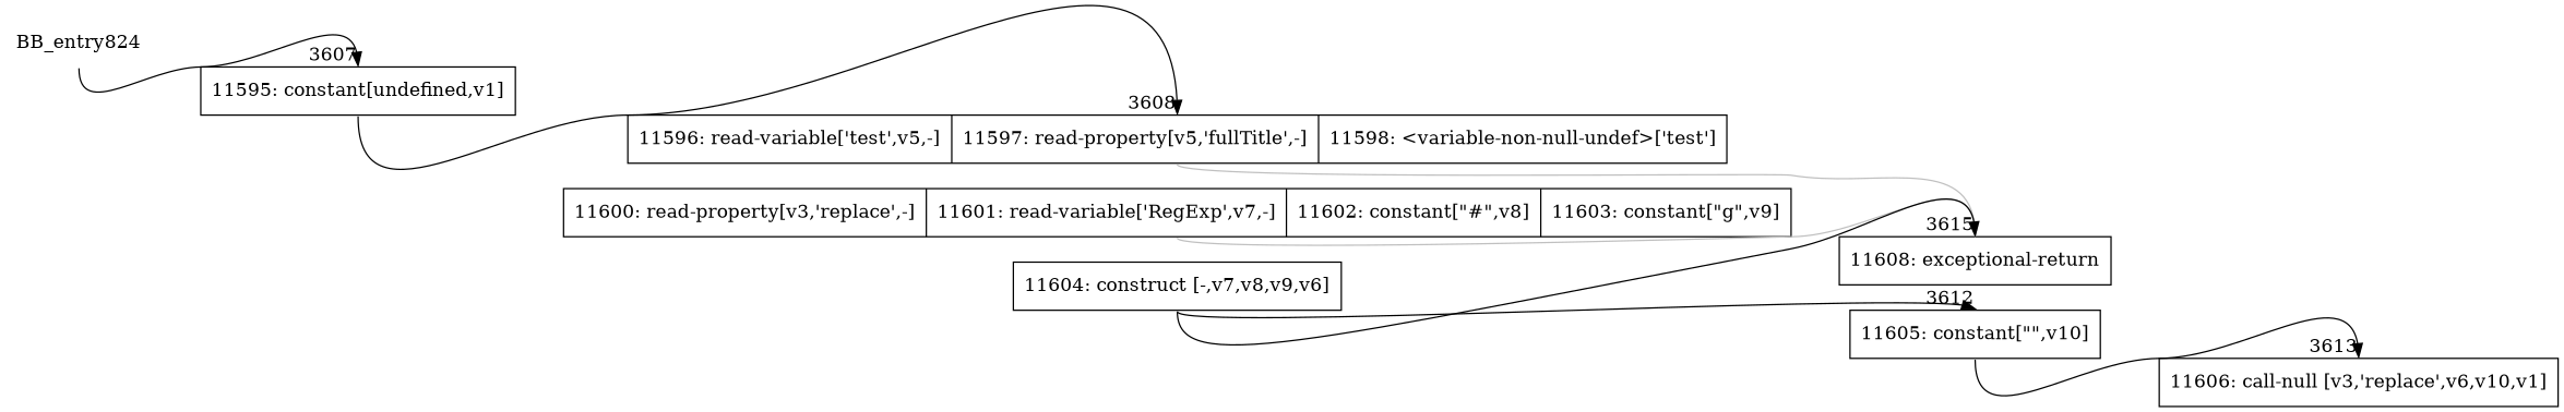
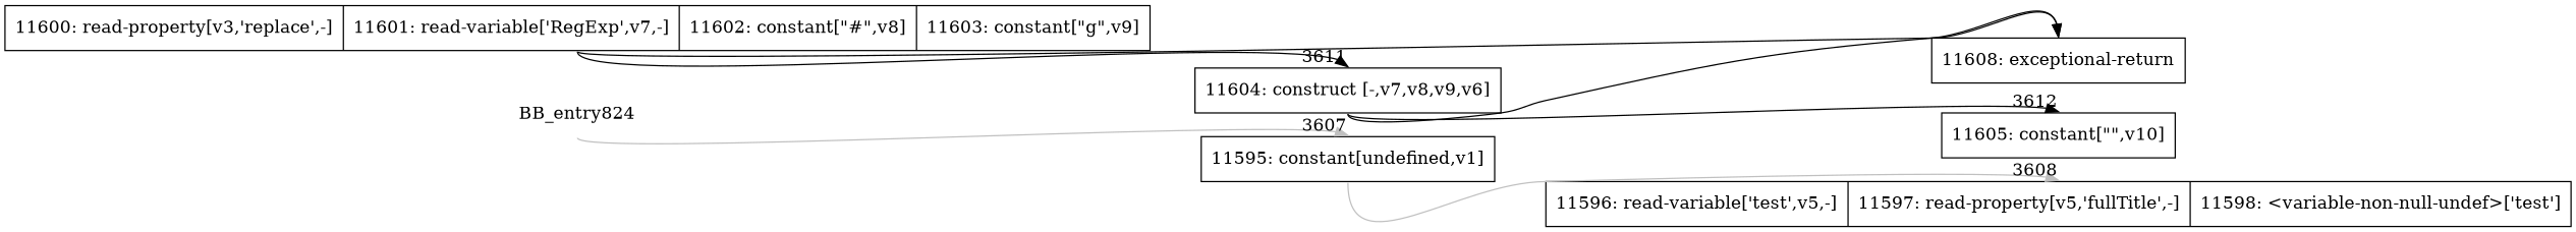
  digraph {
    rankdir=LR
    node [shape=record]
    edge [headport=n tailport=s]
    n1 [label=BB_entry824 shape=none]
    n2 [label="{11595: constant[undefined,v1]}"]
    n3 [label="{11596: read-variable['test',v5,-]|11597: read-property[v5,'fullTitle',-]|11598: \<variable-non-null-undef\>['test']}"]
    n4 [label="{11608: exceptional-return}"]
    n5 [label="{11600: read-property[v3,'replace',-]|11601: read-variable['RegExp',v7,-]|11602: constant[\"#\",v8]|11603: constant[\"g\",v9]}"]
    n6 [label="{11604: construct [-,v7,v8,v9,v6]}"]
    n7 [label="{11605: constant[\"\",v10]}"]
-   n8 [label="{11606: call-null [v3,'replace',v6,v10,v1]}"]
-   n1 -> n2 [headlabel="    3607"]
-   n2 -> n3 [headlabel="      3608"]
-   n3 -> n4 [color=gray headlabel="      3615"]
-   n5 -> n4 [color=gray]
+   n1 -> n2 [headlabel="    3607" color=gray]
+   n2 -> n3 [headlabel="      3608" color=gray]
+   n5 -> n4 [color=black]
+   n5 -> n6 [headlabel="      3611"]
    n6 -> n4 [color=black]
    n6 -> n7 [headlabel="      3612"]
-   n7 -> n8 [headlabel="      3613"]
  }
